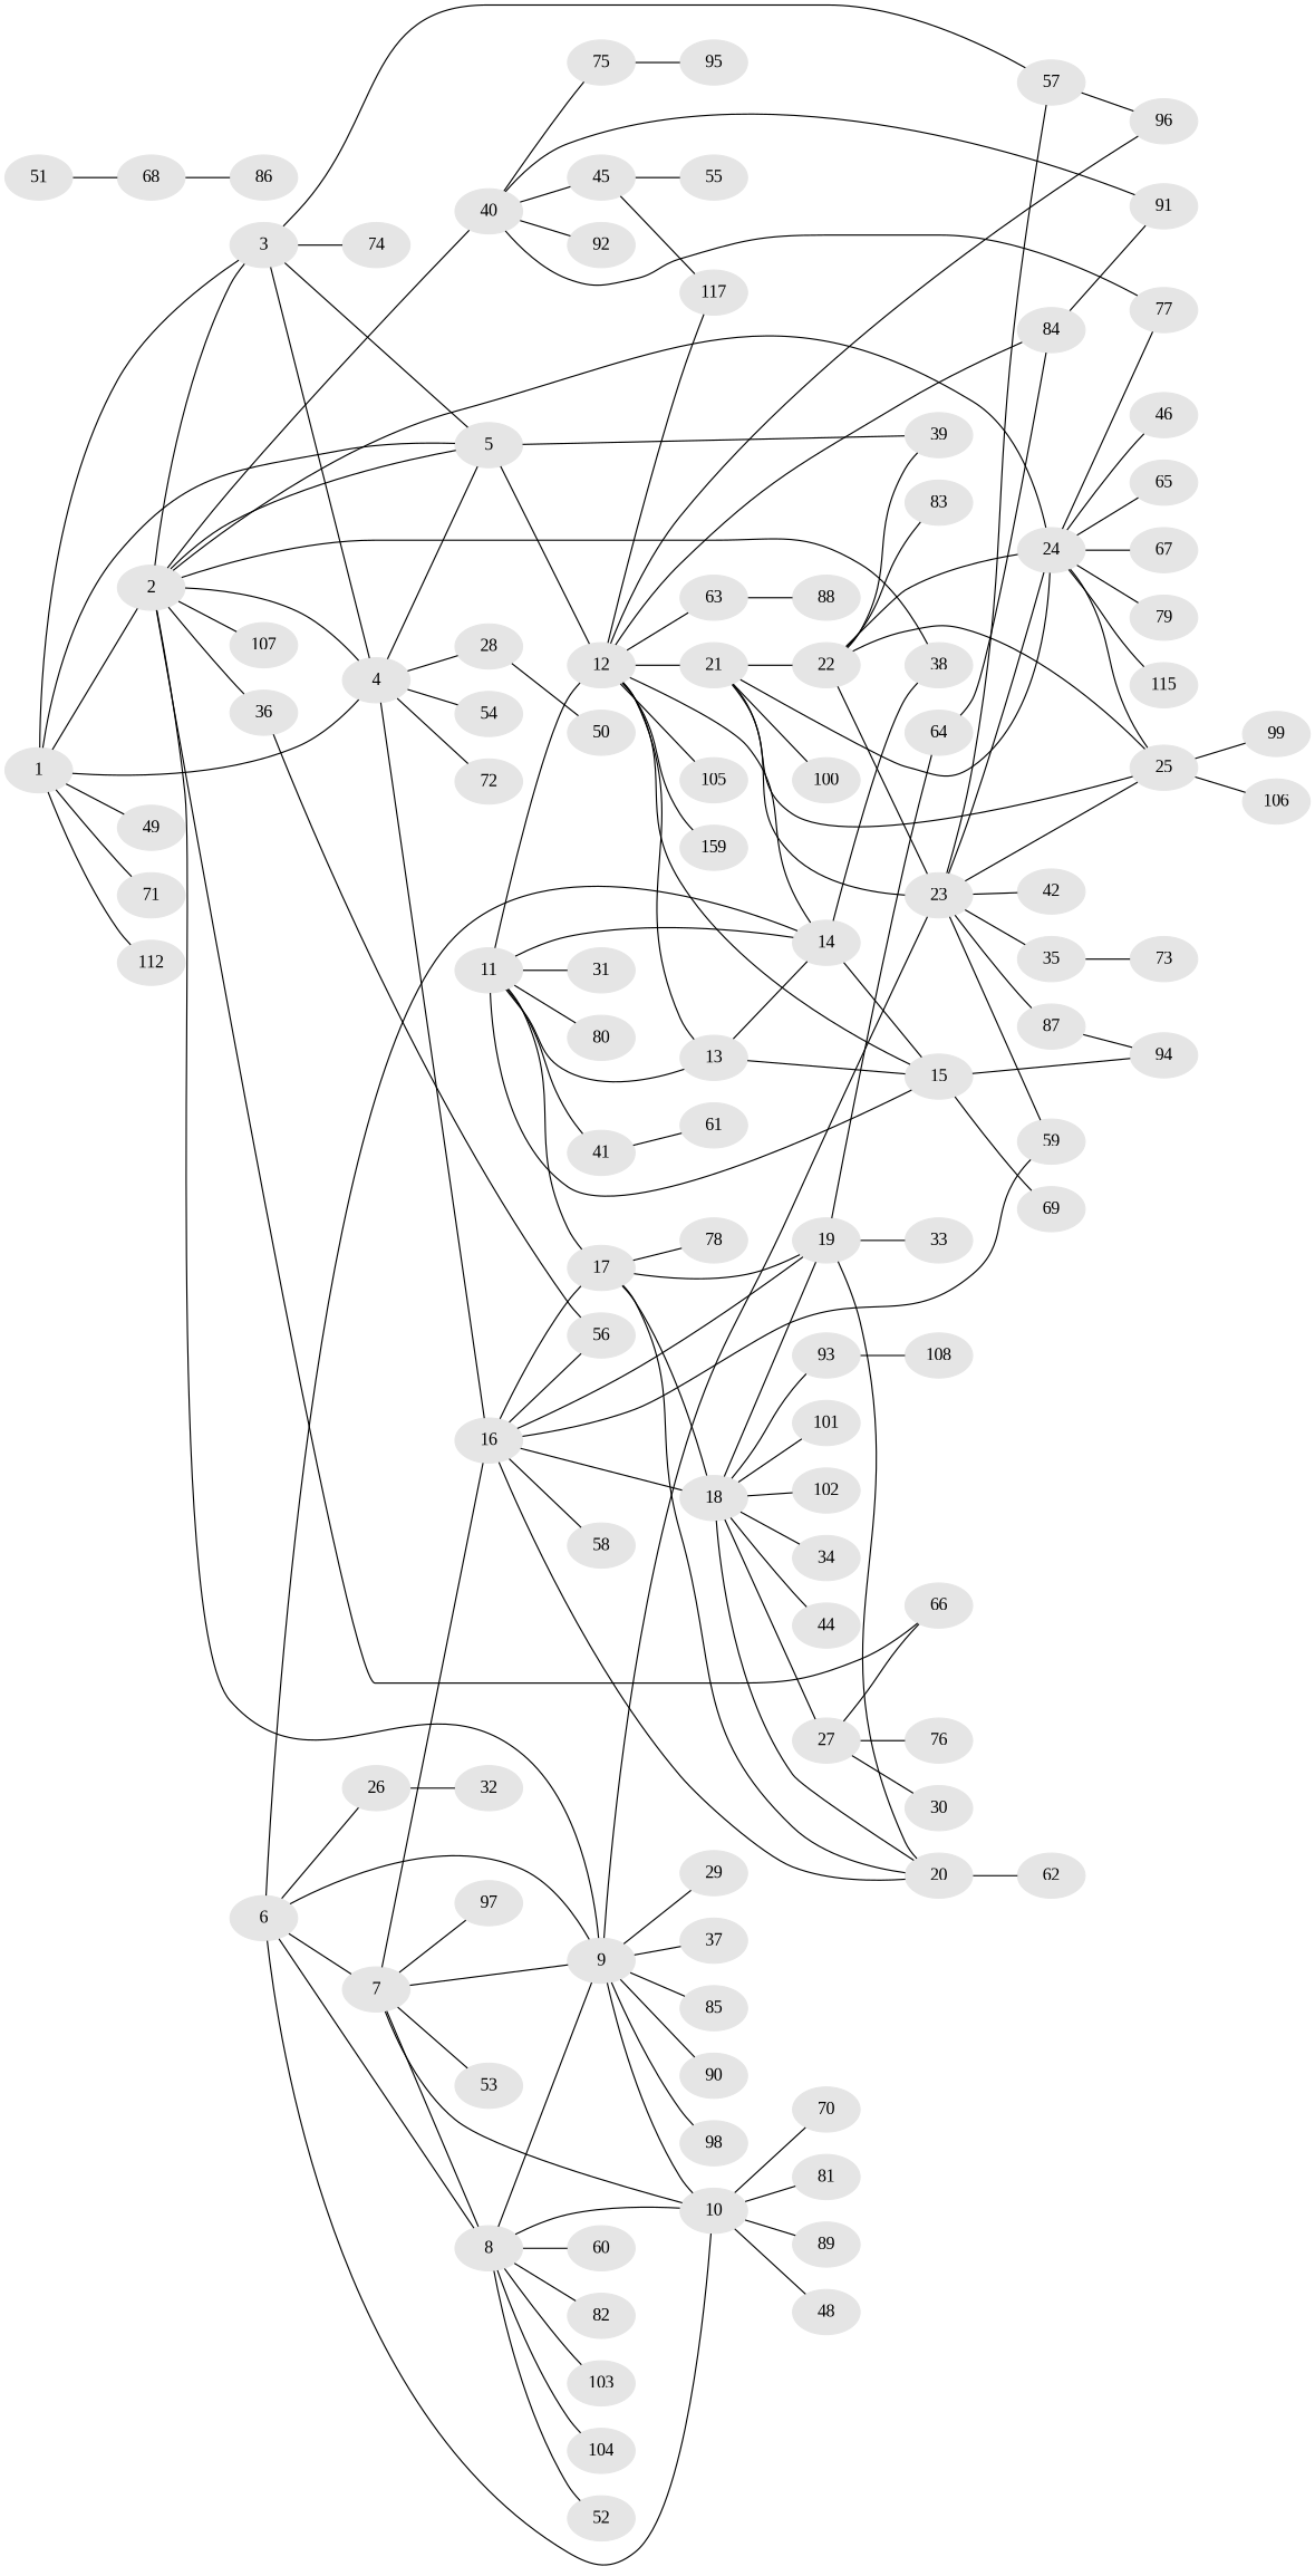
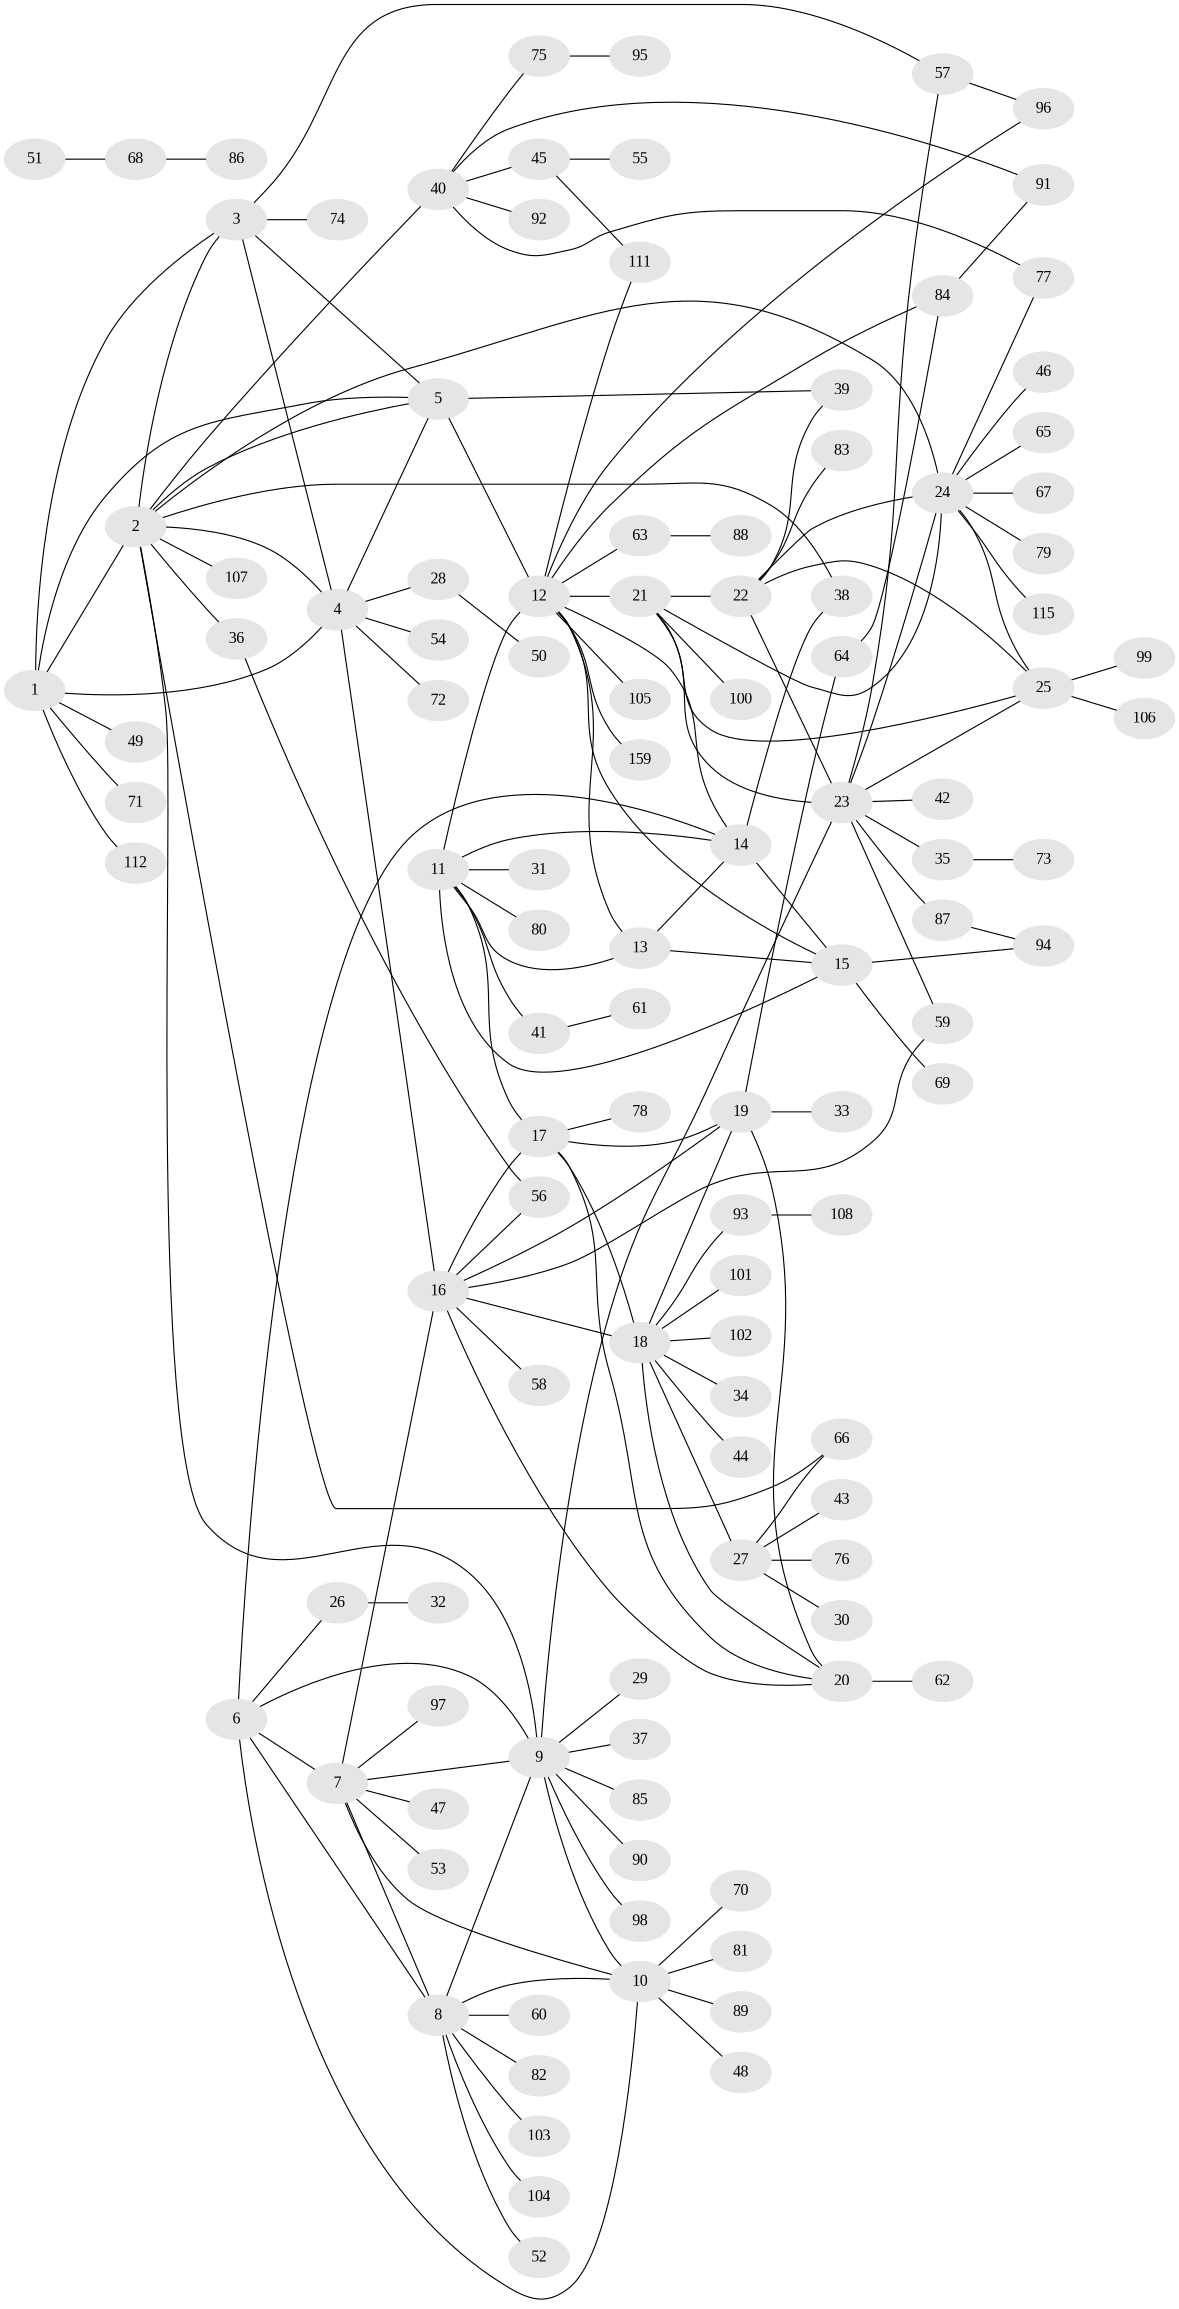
  graph {
    fontname="Liberation Serif"
    rankdir=LR
    node [color=gray90 fontname="Liberation Serif" style=filled]
    edge [fontname="Liberation Serif"]
    1
    2
    3
    4
    5
    49
    71
    112
    9
    24
    36
    38
    40
    66
    107
    57
    74
    16
    28
    54
    72
    12
    39
    10
    23
    29
    37
    85
    90
    98
    25
    46
    65
    67
    77
    79
    n37 [label=115]
    56
    45
    75
    91
    92
    96
    17
    18
    19
    20
    58
    59
    50
    14
    13
    15
    21
    63
    84
    105
    n58 [label=159]
-   111 [label=117]
+   111
    6
    7
    8
    26
+   47
    53
    97
    52
    60
    82
    103
    104
    48
    70
    81
    89
    32
    35
    42
    87
    11
    31
    41
    80
    69
    94
    78
    61
    22
    100
    88
    51
    68
    27
    34
    44
    93
    101
    102
    33
    64
    62
    30
+   43
    76
    108
    83
    99
    106
    73
    55
    95
    86
    1 -- 2
    1 -- 3
    1 -- 4
    1 -- 5
    1 -- 49
    1 -- 71
    1 -- 112
    2 -- 3
    2 -- 4
    2 -- 5
    2 -- 9
    2 -- 24
    2 -- 36
    2 -- 38
    2 -- 40
    2 -- 66
    2 -- 107
    3 -- 4
    3 -- 5
    3 -- 57
    3 -- 74
    4 -- 5
    4 -- 16
    4 -- 28
    4 -- 54
    4 -- 72
    5 -- 12
    5 -- 39
    9 -- 10
    9 -- 23
    9 -- 29
    9 -- 37
    9 -- 85
    9 -- 90
    9 -- 98
    24 -- 25
    24 -- 46
    24 -- 65
    24 -- 67
    24 -- 77
    24 -- 79
    24 -- n37
    36 -- 56
    40 -- 77
    40 -- 45
    40 -- 75
    40 -- 91
    40 -- 92
    57 -- 96
    16 -- 56
    16 -- 17
    16 -- 18
    16 -- 19
    16 -- 20
    16 -- 58
    16 -- 59
    28 -- 50
    12 -- 96
    12 -- 14
    12 -- 13
    12 -- 15
    12 -- 21
    12 -- 63
    12 -- 84
    12 -- 105
    12 -- n58
    12 -- 111
    10 -- 48
    10 -- 70
    10 -- 81
    10 -- 89
    23 -- 24
    23 -- 57
    23 -- 25
    23 -- 59
    23 -- 35
    23 -- 42
    23 -- 87
    25 -- 99
    25 -- 106
    45 -- 111
    45 -- 55
    75 -- 95
    17 -- 18
    17 -- 19
    17 -- 20
    17 -- 78
    18 -- 19
    18 -- 20
    18 -- 27
    18 -- 34
    18 -- 44
    18 -- 93
    18 -- 101
    18 -- 102
    19 -- 20
    19 -- 33
    19 -- 64
    20 -- 62
    14 -- 38
    14 -- 15
    13 -- 14
    13 -- 15
    15 -- 69
    15 -- 94
    21 -- 24
    21 -- 23
    21 -- 25
    21 -- 22
    21 -- 100
    63 -- 88
    84 -- 91
    6 -- 9
    6 -- 10
    6 -- 14
    6 -- 7
    6 -- 8
    6 -- 26
    7 -- 9
    7 -- 16
    7 -- 10
    7 -- 8
+   7 -- 47
    7 -- 53
    7 -- 97
    8 -- 9
    8 -- 10
    8 -- 52
    8 -- 60
    8 -- 82
    8 -- 103
    8 -- 104
    26 -- 32
    35 -- 73
    87 -- 94
    11 -- 12
    11 -- 17
    11 -- 14
    11 -- 13
    11 -- 15
    11 -- 31
    11 -- 41
    11 -- 80
    41 -- 61
    22 -- 24
    22 -- 39
    22 -- 23
    22 -- 25
    22 -- 83
    51 -- 68
    68 -- 86
    27 -- 66
    27 -- 30
+   27 -- 43
    27 -- 76
    93 -- 108
    64 -- 84
  }
